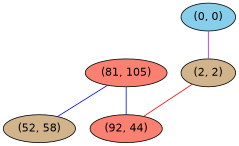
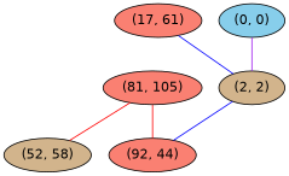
  graph {
    fontname="DejaVu Sans"
    node [fillcolor=salmon fontname="DejaVu Sans" style=filled]
    edge [color=red fontname="DejaVu Sans" weight=1]
    "(2, 2)" [fillcolor=tan]
+   "(17, 61)"
    n3 [fillcolor=tan label="(52, 58)"]
    "(81, 105)"
    "(92, 44)"
    "(0, 0)" [fillcolor=skyblue]
-   "(2, 2)" -- "(92, 44)"
-   "(81, 105)" -- n3 [color=blue]
-   "(81, 105)" -- "(92, 44)" [color=blue weight=3]
+   "(2, 2)" -- "(92, 44)" [color=blue]
+   "(17, 61)" -- "(2, 2)" [color=blue weight=3]
+   "(81, 105)" -- n3
+   "(81, 105)" -- "(92, 44)" [weight=3]
    "(0, 0)" -- "(2, 2)" [color=purple weight=4]
  }
